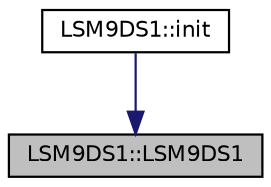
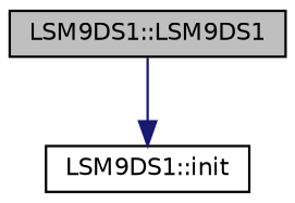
  digraph {
    rankdir=TB
    node [color=black fontname=Helvetica fontsize=10 shape=record style=filled]
    n1 [fillcolor=grey75 fontcolor=black height=0.2 label="LSM9DS1::LSM9DS1" width=0.4]
    n2 [fillcolor=white height=0.2 label="LSM9DS1::init" width=0.4]
-   n2 -> n1 [color=midnightblue fontname=Helvetica fontsize=10 labelfontname=Helvetica labelfontsize=10 style=solid]
+   n1 -> n2 [color=midnightblue fontname=Helvetica fontsize=10 labelfontname=Helvetica labelfontsize=10 style=solid]
  }
